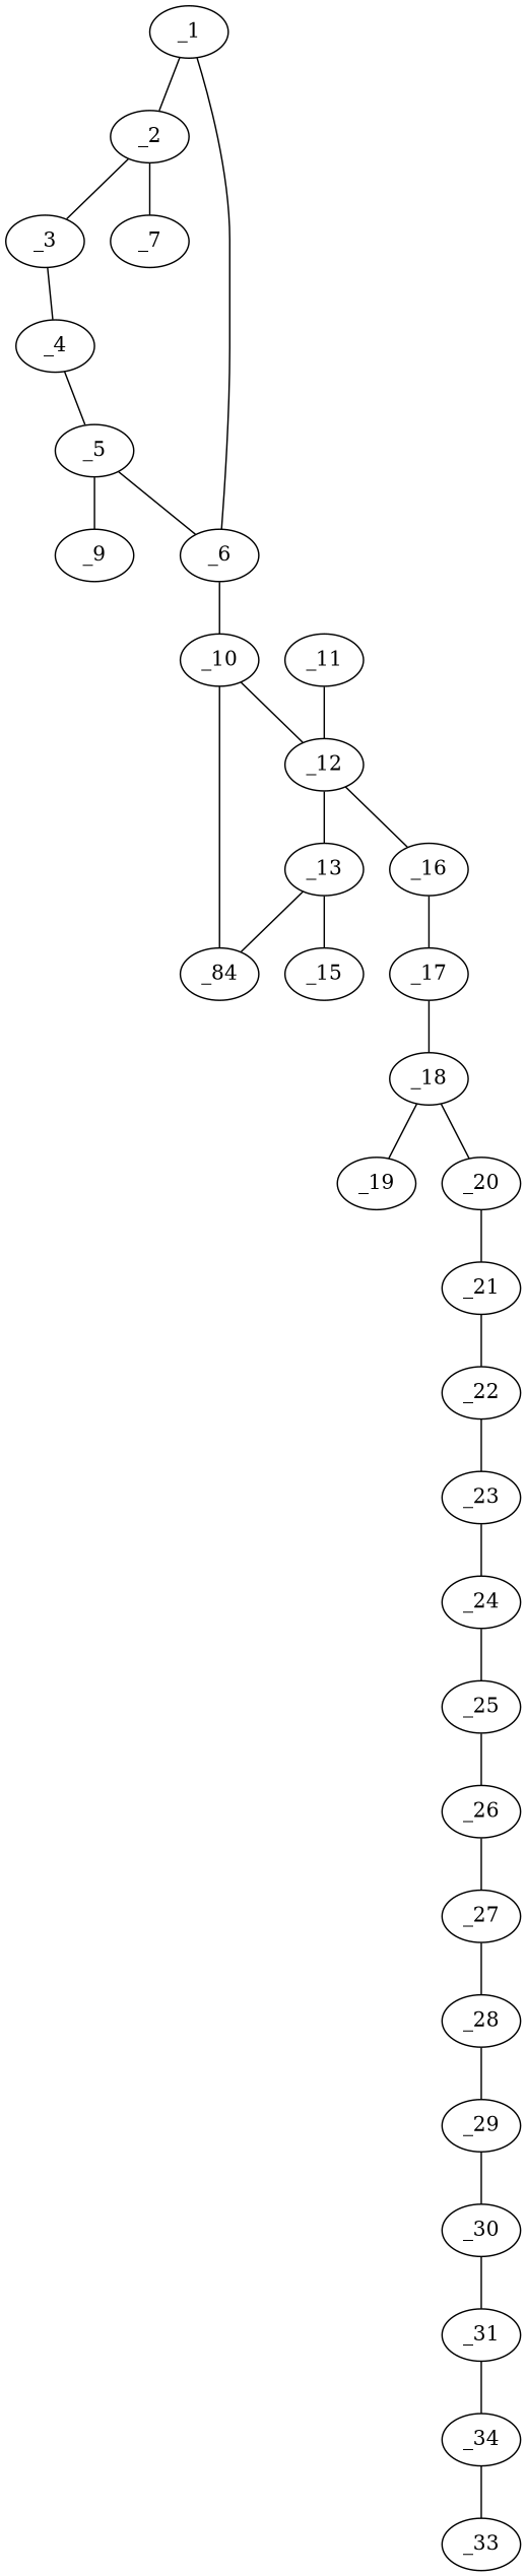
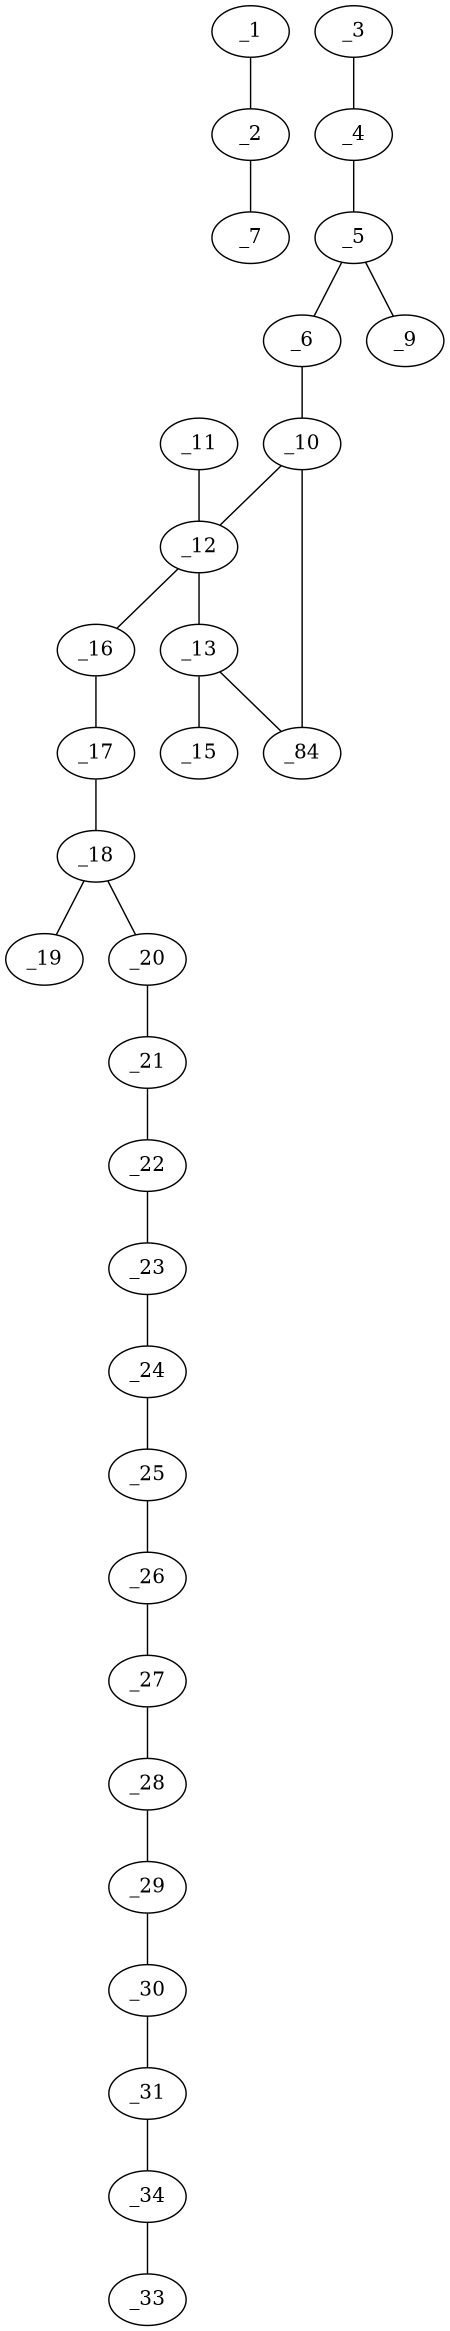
  graph {
    node [charge=0 chem=1 symbol="C  " x=16.1529 y=-3.1397]
    edge [valence=1]
    _1 [x=17.019]
    _2 [x=17.019 y=-4.1397]
    _6 [chem=4 symbol="N  " y=-2.6397]
    _3 [y=-4.6397]
    _7 [x=17.885 y=-4.6397]
    _10 [y=-1.6397]
    _4 [chem=4 symbol="N  " x=15.2869 y=-4.1397]
    n8 [label=_84 x=16.962 y=-1.0519]
    _12 [x=15.653 y=-0.1008]
    _5 [x=15.2869]
    _9 [chem=2 symbol="O  " x=14.4209 y=-2.6397]
    _11 [chem=2 symbol="O  " x=15.3439 y=-1.0519]
    _13 [x=16.653 y=-0.1008]
    _16 [x=15.0652 y=0.7082]
    _15 [chem=22 symbol="F  " x=17.2407 y=0.7082]
    _17 [chem=2 symbol="O  " x=14.0707 y=0.6037]
    _18 [x=13.4829 y=1.4127]
    _19 [chem=2 symbol="O  " x=13.8896 y=2.3262]
    _20 [x=12.4883 y=1.3082]
    _21 [x=11.9006 y=2.1172]
    _22 [x=10.906 y=2.0127]
    _23 [x=10.3183 y=2.8217]
    _24 [x=9.3237 y=2.7172]
    _25 [x=8.736 y=3.5262]
    _26 [x=7.7414 y=3.4217]
    _27 [x=7.1537 y=4.2307]
    _28 [x=6.1591 y=4.1261]
    _29 [x=5.5713 y=4.9352]
    _30 [x=4.5768 y=4.8306]
    _31 [chem=4 symbol="N  " x=3.989 y=5.6397]
    n31 [charge=1 chem=4 label=_34 symbol="N  " x=2.9945 y=5.5351]
    _33 [charge=-1 chem=4 symbol="N  " x=2 y=5.4306]
    _1 -- _2 [valence=2]
-   _1 -- _6
-   _2 -- _3
    _2 -- _7
    _6 -- _10
    _3 -- _4
    _10 -- n8
    _10 -- _12
    _4 -- _5
    _12 -- _13
    _12 -- _16
    _5 -- _6
    _5 -- _9 [valence=2]
    _11 -- _12
    _13 -- n8
    _13 -- _15
    _16 -- _17
    _17 -- _18
    _18 -- _19 [valence=2]
    _18 -- _20
    _20 -- _21
    _21 -- _22
    _22 -- _23
    _23 -- _24
    _24 -- _25
    _25 -- _26
    _26 -- _27
    _27 -- _28
    _28 -- _29
    _29 -- _30
    _30 -- _31
    _31 -- n31 [valence=2]
    n31 -- _33 [valence=2]
  }
